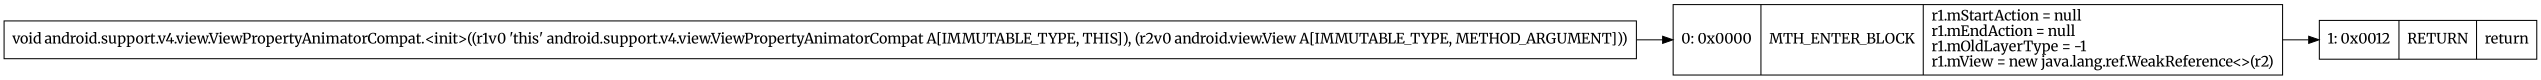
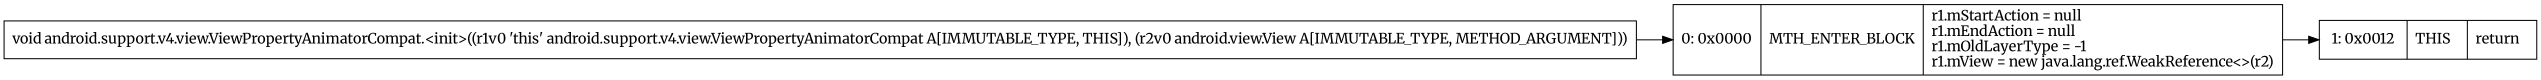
  digraph {
    rankdir=LR
    fontname=Merriweather
    node [shape=record fontname=Merriweather]
    edge [fontname=Merriweather]
    n1 [label="{0\:\ 0x0000|MTH_ENTER_BLOCK\l|r1.mStartAction = null\lr1.mEndAction = null\lr1.mOldLayerType = \-1\lr1.mView = new java.lang.ref.WeakReference\<\>(r2)\l}"]
-   n2 [label="{1\:\ 0x0012|RETURN\l|return\l}"]
+   n2 [label="{1\:\ 0x0012|THIS\l|return\l}"]
    n3 [label="{void android.support.v4.view.ViewPropertyAnimatorCompat.\<init\>((r1v0 'this' android.support.v4.view.ViewPropertyAnimatorCompat A[IMMUTABLE_TYPE, THIS]), (r2v0 android.view.View A[IMMUTABLE_TYPE, METHOD_ARGUMENT])) }"]
    n1 -> n2
    n3 -> n1
  }
